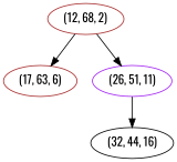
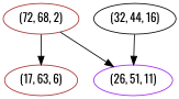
  digraph {
    fontname=Oswald
    node [color=brown fontname=Oswald]
    edge [fontname=Oswald]
-   "(12, 68, 2)"
+   "(12, 68, 2)" [label="(72, 68, 2)"]
    "(17, 63, 6)"
    "(26, 51, 11)" [color=purple]
    "(32, 44, 16)" [color=black]
    "(12, 68, 2)" -> "(17, 63, 6)"
    "(12, 68, 2)" -> "(26, 51, 11)"
-   "(26, 51, 11)" -> "(32, 44, 16)"
+   "(32, 44, 16)" -> "(26, 51, 11)"
  }
